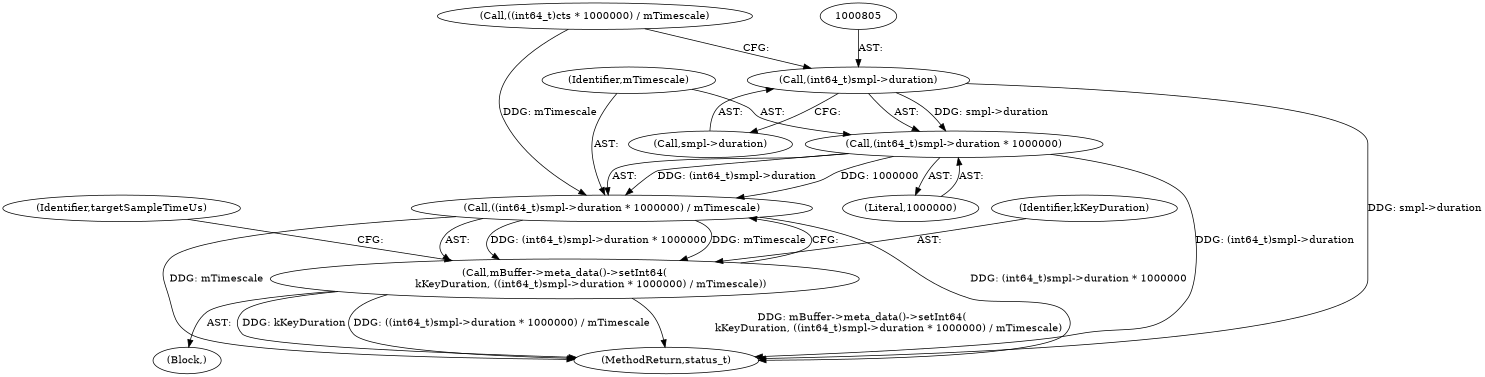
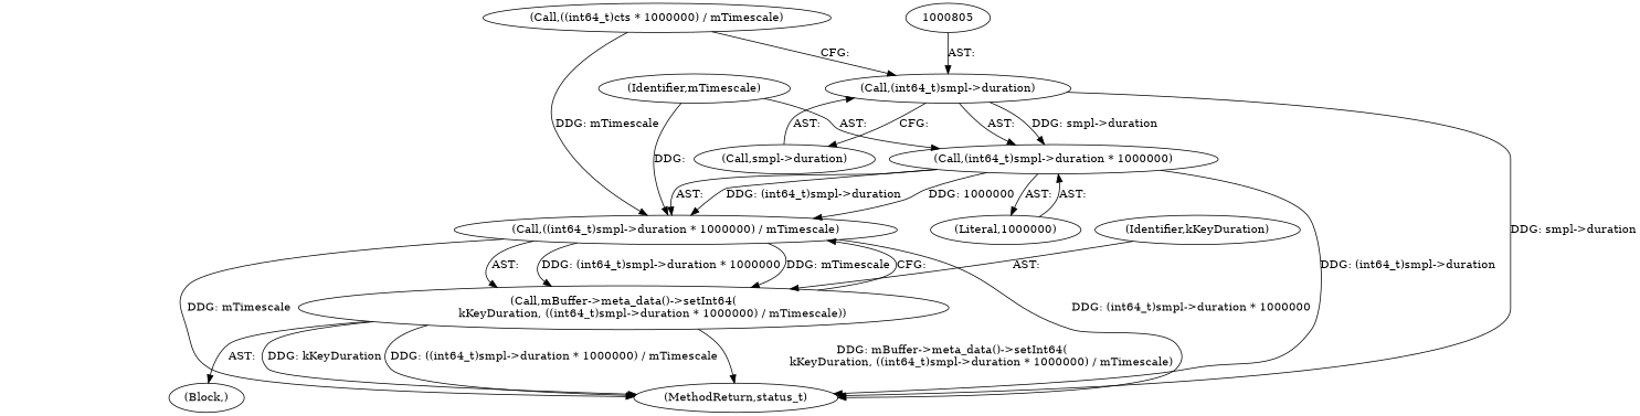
  digraph {
    n1 [label="(Call,(int64_t)smpl->duration)"]
    n2 [label="(Call,(int64_t)smpl->duration * 1000000)"]
    n3 [label="(MethodReturn,status_t)"]
    n4 [label="(Call,smpl->duration)"]
    n5 [label="(Call,((int64_t)smpl->duration * 1000000) / mTimescale)"]
    n6 [label="(Literal,1000000)"]
    n7 [label="(Call,mBuffer->meta_data()->setInt64(\n                kKeyDuration, ((int64_t)smpl->duration * 1000000) / mTimescale))"]
    n8 [label="(Block,)"]
    n9 [label="(Identifier,mTimescale)"]
-   n10 [label="(Identifier,targetSampleTimeUs)"]
    n11 [label="(Identifier,kKeyDuration)"]
    n12 [label="(Call,((int64_t)cts * 1000000) / mTimescale)"]
    1000805
    n1 -> n2 [label="AST: "]
    n1 -> n2 [label="DDG: smpl->duration"]
    n1 -> n3 [label="DDG: smpl->duration"]
    n1 -> n4 [label="CFG: "]
    n2 -> n3 [label="DDG: (int64_t)smpl->duration"]
    n2 -> n5 [label="AST: "]
    n2 -> n5 [label="DDG: (int64_t)smpl->duration"]
    n2 -> n5 [label="DDG: 1000000"]
    n2 -> n6 [label="AST: "]
    n4 -> n1 [label="AST: "]
    n5 -> n3 [label="DDG: mTimescale"]
    n5 -> n3 [label="DDG: (int64_t)smpl->duration * 1000000"]
    n5 -> n7 [label="AST: "]
    n5 -> n7 [label="DDG: (int64_t)smpl->duration * 1000000"]
    n5 -> n7 [label="DDG: mTimescale"]
    n6 -> n2 [label="AST: "]
    n7 -> n3 [label="DDG: ((int64_t)smpl->duration * 1000000) / mTimescale"]
    n7 -> n3 [label="DDG: mBuffer->meta_data()->setInt64(\n                kKeyDuration, ((int64_t)smpl->duration * 1000000) / mTimescale)"]
    n7 -> n3 [label="DDG: kKeyDuration"]
    n7 -> n5 [label="CFG: "]
    n7 -> n8 [label="AST: "]
    n9 -> n2 [label="AST: "]
-   n9 -> n5 [label="AST: "]
-   n10 -> n7 [label="CFG: "]
+   n9 -> n5 [label="DDG: "]
    n11 -> n7 [label="AST: "]
    n12 -> n1 [label="CFG: "]
    n12 -> n5 [label="DDG: mTimescale"]
    1000805 -> n1 [label="AST: "]
  }
